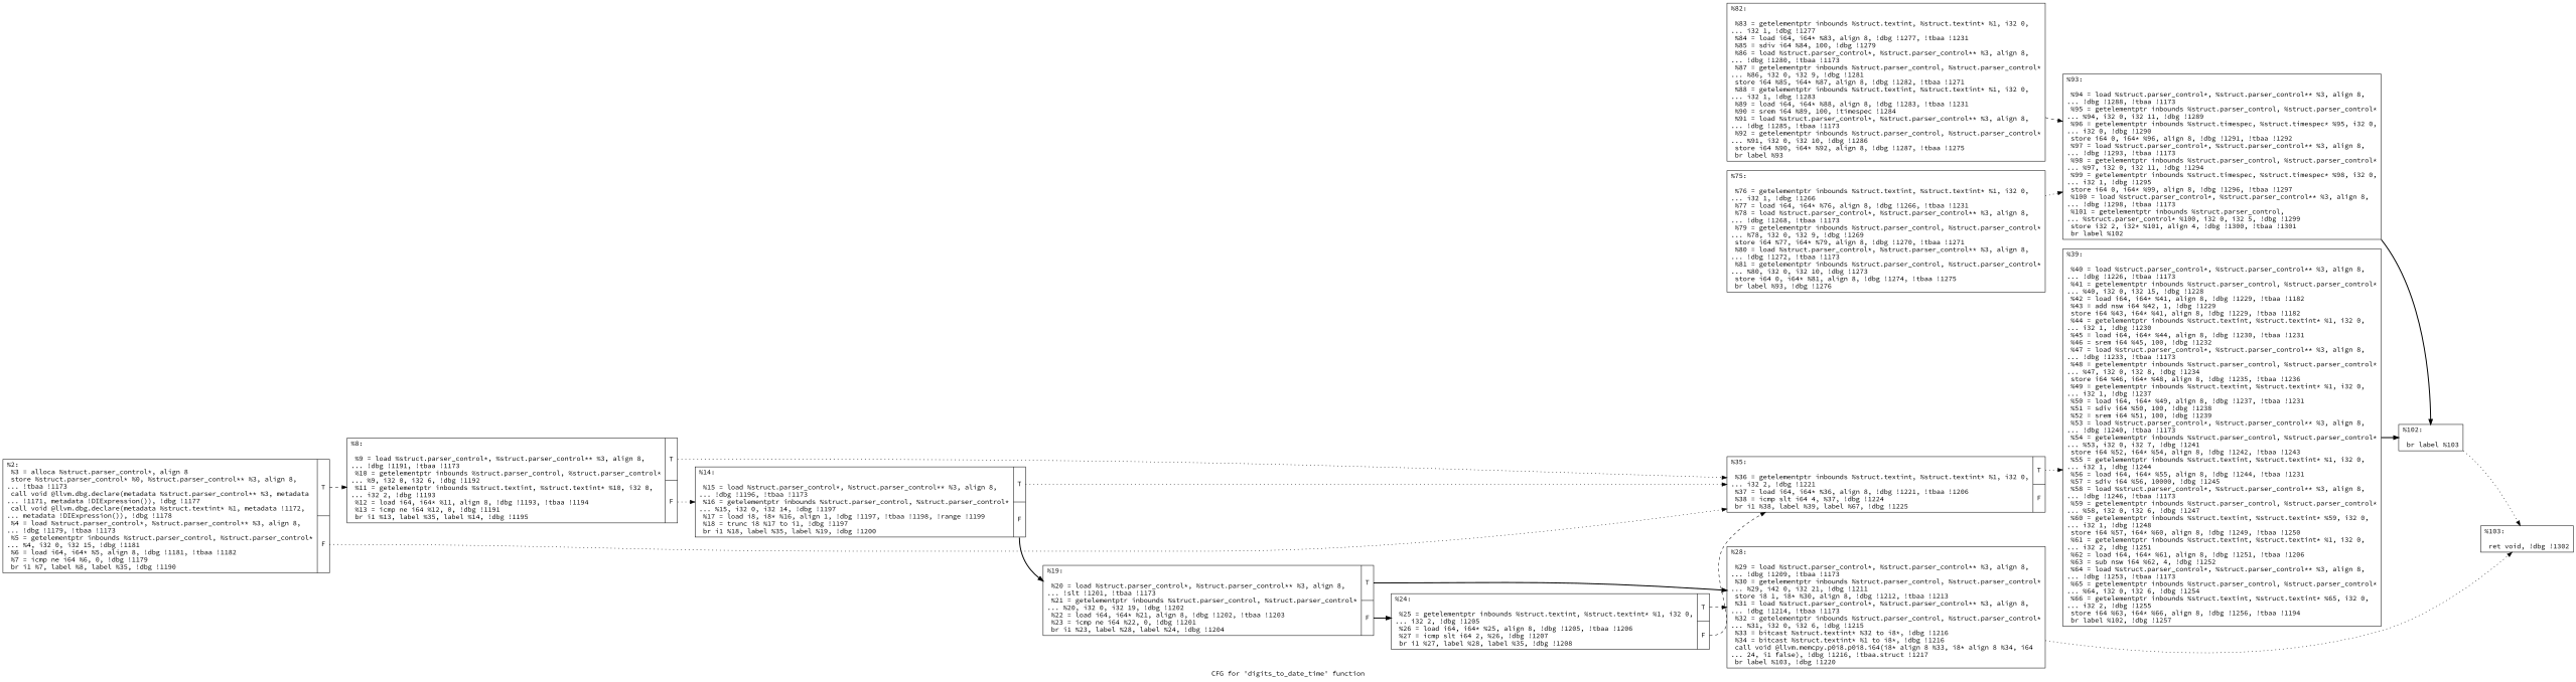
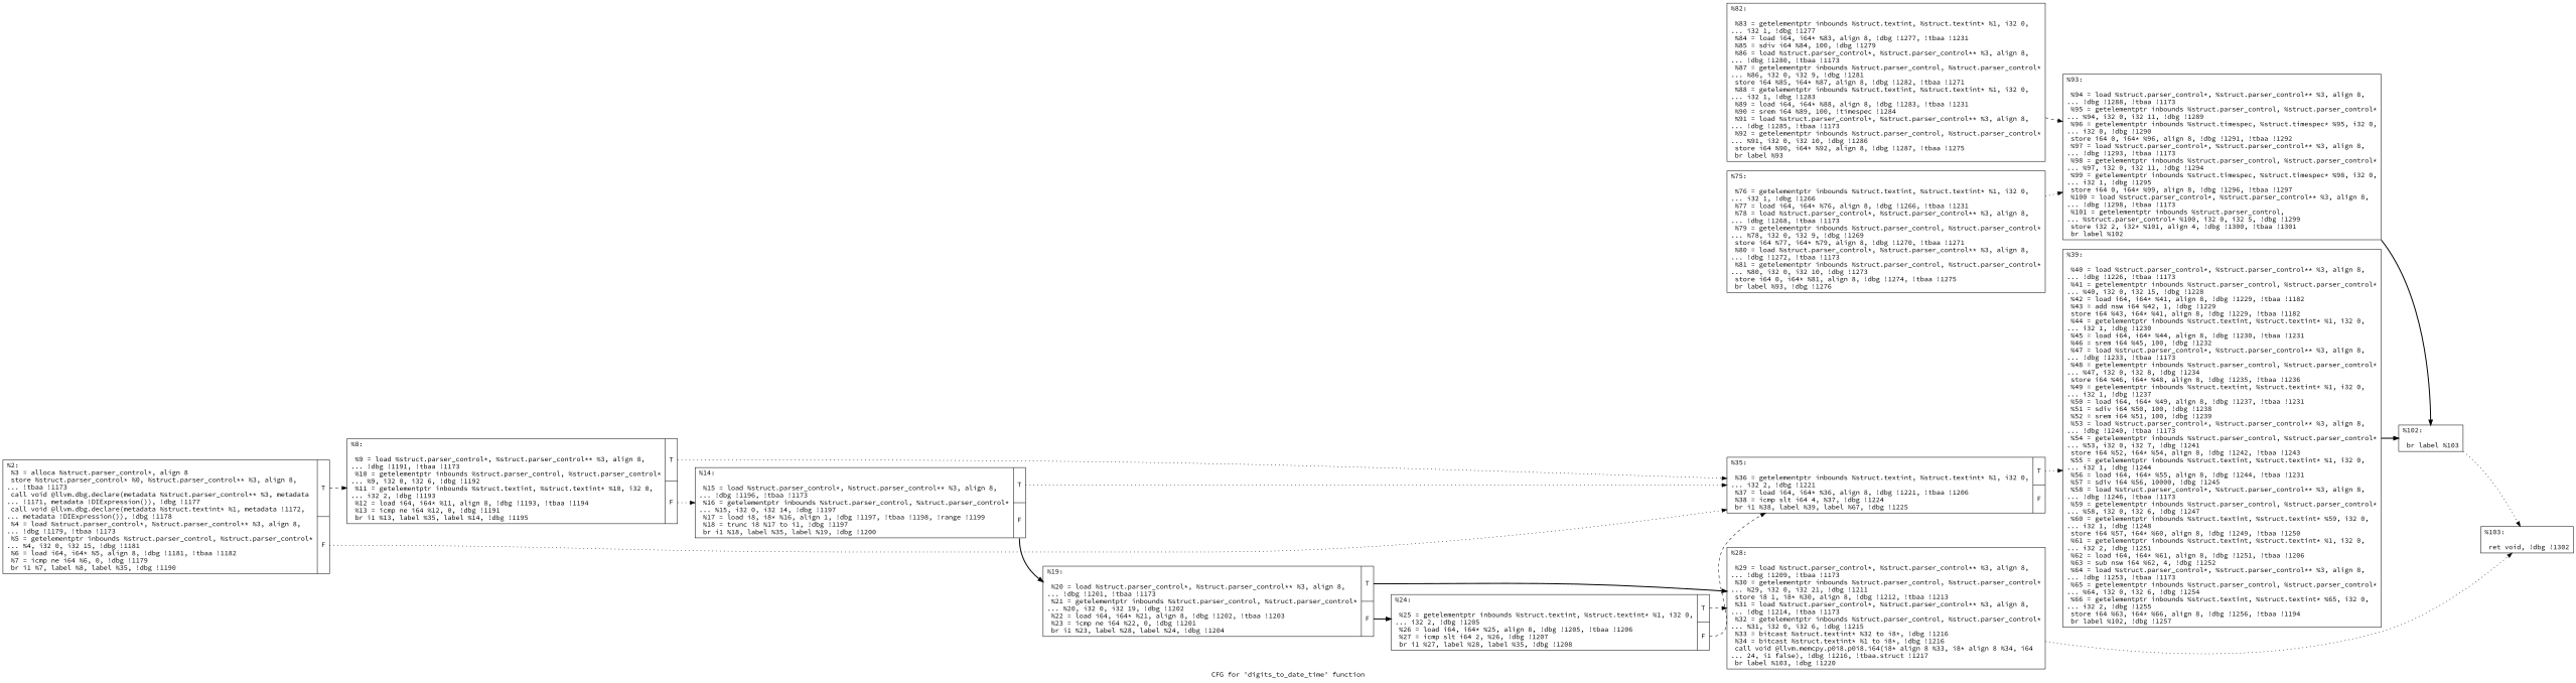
  digraph {
    fontname="Source Code Pro"
    label="CFG for 'digits_to_date_time' function"
    rankdir=LR
    node [fontname="Source Code Pro" shape=record]
    edge [fontname="Source Code Pro" style=dotted tailport=s0]
    n1 [label="{%2:\l  %3 = alloca %struct.parser_control*, align 8\l  store %struct.parser_control* %0, %struct.parser_control** %3, align 8,\l... !tbaa !1173\l  call void @llvm.dbg.declare(metadata %struct.parser_control** %3, metadata\l... !1171, metadata !DIExpression()), !dbg !1177\l  call void @llvm.dbg.declare(metadata %struct.textint* %1, metadata !1172,\l... metadata !DIExpression()), !dbg !1178\l  %4 = load %struct.parser_control*, %struct.parser_control** %3, align 8,\l... !dbg !1179, !tbaa !1173\l  %5 = getelementptr inbounds %struct.parser_control, %struct.parser_control*\l... %4, i32 0, i32 15, !dbg !1181\l  %6 = load i64, i64* %5, align 8, !dbg !1181, !tbaa !1182\l  %7 = icmp ne i64 %6, 0, !dbg !1179\l  br i1 %7, label %8, label %35, !dbg !1190\l|{<s0>T|<s1>F}}"]
    n2 [label="{%8:\l\l  %9 = load %struct.parser_control*, %struct.parser_control** %3, align 8,\l... !dbg !1191, !tbaa !1173\l  %10 = getelementptr inbounds %struct.parser_control, %struct.parser_control*\l... %9, i32 0, i32 6, !dbg !1192\l  %11 = getelementptr inbounds %struct.textint, %struct.textint* %10, i32 0,\l... i32 2, !dbg !1193\l  %12 = load i64, i64* %11, align 8, !dbg !1193, !tbaa !1194\l  %13 = icmp ne i64 %12, 0, !dbg !1191\l  br i1 %13, label %35, label %14, !dbg !1195\l|{<s0>T|<s1>F}}"]
    n3 [label="{%35:\l\l  %36 = getelementptr inbounds %struct.textint, %struct.textint* %1, i32 0,\l... i32 2, !dbg !1221\l  %37 = load i64, i64* %36, align 8, !dbg !1221, !tbaa !1206\l  %38 = icmp slt i64 4, %37, !dbg !1224\l  br i1 %38, label %39, label %67, !dbg !1225\l|{<s0>T|<s1>F}}"]
    n4 [label="{%14:\l\l  %15 = load %struct.parser_control*, %struct.parser_control** %3, align 8,\l... !dbg !1196, !tbaa !1173\l  %16 = getelementptr inbounds %struct.parser_control, %struct.parser_control*\l... %15, i32 0, i32 14, !dbg !1197\l  %17 = load i8, i8* %16, align 1, !dbg !1197, !tbaa !1198, !range !1199\l  %18 = trunc i8 %17 to i1, !dbg !1197\l  br i1 %18, label %35, label %19, !dbg !1200\l|{<s0>T|<s1>F}}"]
    n5 [label="{%39:\l\l  %40 = load %struct.parser_control*, %struct.parser_control** %3, align 8,\l... !dbg !1226, !tbaa !1173\l  %41 = getelementptr inbounds %struct.parser_control, %struct.parser_control*\l... %40, i32 0, i32 15, !dbg !1228\l  %42 = load i64, i64* %41, align 8, !dbg !1229, !tbaa !1182\l  %43 = add nsw i64 %42, 1, !dbg !1229\l  store i64 %43, i64* %41, align 8, !dbg !1229, !tbaa !1182\l  %44 = getelementptr inbounds %struct.textint, %struct.textint* %1, i32 0,\l... i32 1, !dbg !1230\l  %45 = load i64, i64* %44, align 8, !dbg !1230, !tbaa !1231\l  %46 = srem i64 %45, 100, !dbg !1232\l  %47 = load %struct.parser_control*, %struct.parser_control** %3, align 8,\l... !dbg !1233, !tbaa !1173\l  %48 = getelementptr inbounds %struct.parser_control, %struct.parser_control*\l... %47, i32 0, i32 8, !dbg !1234\l  store i64 %46, i64* %48, align 8, !dbg !1235, !tbaa !1236\l  %49 = getelementptr inbounds %struct.textint, %struct.textint* %1, i32 0,\l... i32 1, !dbg !1237\l  %50 = load i64, i64* %49, align 8, !dbg !1237, !tbaa !1231\l  %51 = sdiv i64 %50, 100, !dbg !1238\l  %52 = srem i64 %51, 100, !dbg !1239\l  %53 = load %struct.parser_control*, %struct.parser_control** %3, align 8,\l... !dbg !1240, !tbaa !1173\l  %54 = getelementptr inbounds %struct.parser_control, %struct.parser_control*\l... %53, i32 0, i32 7, !dbg !1241\l  store i64 %52, i64* %54, align 8, !dbg !1242, !tbaa !1243\l  %55 = getelementptr inbounds %struct.textint, %struct.textint* %1, i32 0,\l... i32 1, !dbg !1244\l  %56 = load i64, i64* %55, align 8, !dbg !1244, !tbaa !1231\l  %57 = sdiv i64 %56, 10000, !dbg !1245\l  %58 = load %struct.parser_control*, %struct.parser_control** %3, align 8,\l... !dbg !1246, !tbaa !1173\l  %59 = getelementptr inbounds %struct.parser_control, %struct.parser_control*\l... %58, i32 0, i32 6, !dbg !1247\l  %60 = getelementptr inbounds %struct.textint, %struct.textint* %59, i32 0,\l... i32 1, !dbg !1248\l  store i64 %57, i64* %60, align 8, !dbg !1249, !tbaa !1250\l  %61 = getelementptr inbounds %struct.textint, %struct.textint* %1, i32 0,\l... i32 2, !dbg !1251\l  %62 = load i64, i64* %61, align 8, !dbg !1251, !tbaa !1206\l  %63 = sub nsw i64 %62, 4, !dbg !1252\l  %64 = load %struct.parser_control*, %struct.parser_control** %3, align 8,\l... !dbg !1253, !tbaa !1173\l  %65 = getelementptr inbounds %struct.parser_control, %struct.parser_control*\l... %64, i32 0, i32 6, !dbg !1254\l  %66 = getelementptr inbounds %struct.textint, %struct.textint* %65, i32 0,\l... i32 2, !dbg !1255\l  store i64 %63, i64* %66, align 8, !dbg !1256, !tbaa !1194\l  br label %102, !dbg !1257\l}"]
-   n6 [label="{%19:\l\l  %20 = load %struct.parser_control*, %struct.parser_control** %3, align 8,\l... !slt !1201, !tbaa !1173\l  %21 = getelementptr inbounds %struct.parser_control, %struct.parser_control*\l... %20, i32 0, i32 19, !dbg !1202\l  %22 = load i64, i64* %21, align 8, !dbg !1202, !tbaa !1203\l  %23 = icmp ne i64 %22, 0, !dbg !1201\l  br i1 %23, label %28, label %24, !dbg !1204\l|{<s0>T|<s1>F}}"]
+   n6 [label="{%19:\l\l  %20 = load %struct.parser_control*, %struct.parser_control** %3, align 8,\l... !dbg !1201, !tbaa !1173\l  %21 = getelementptr inbounds %struct.parser_control, %struct.parser_control*\l... %20, i32 0, i32 19, !dbg !1202\l  %22 = load i64, i64* %21, align 8, !dbg !1202, !tbaa !1203\l  %23 = icmp ne i64 %22, 0, !dbg !1201\l  br i1 %23, label %28, label %24, !dbg !1204\l|{<s0>T|<s1>F}}"]
    n7 [label="{%102:\l\l  br label %103\l}"]
-   n8 [label="{%28:\l\l  %29 = load %struct.parser_control*, %struct.parser_control** %3, align 8,\l... !dbg !1209, !tbaa !1173\l  %30 = getelementptr inbounds %struct.parser_control, %struct.parser_control*\l... %29, i42 0, i32 21, !dbg !1211\l  store i8 1, i8* %30, align 8, !dbg !1212, !tbaa !1213\l  %31 = load %struct.parser_control*, %struct.parser_control** %3, align 8,\l... !dbg !1214, !tbaa !1173\l  %32 = getelementptr inbounds %struct.parser_control, %struct.parser_control*\l... %31, i32 0, i32 6, !dbg !1215\l  %33 = bitcast %struct.textint* %32 to i8*, !dbg !1216\l  %34 = bitcast %struct.textint* %1 to i8*, !dbg !1216\l  call void @llvm.memcpy.p0i8.p0i8.i64(i8* align 8 %33, i8* align 8 %34, i64\l... 24, i1 false), !dbg !1216, !tbaa.struct !1217\l  br label %103, !dbg !1220\l}"]
+   n8 [label="{%28:\l\l  %29 = load %struct.parser_control*, %struct.parser_control** %3, align 8,\l... !dbg !1209, !tbaa !1173\l  %30 = getelementptr inbounds %struct.parser_control, %struct.parser_control*\l... %29, i32 0, i32 21, !dbg !1211\l  store i8 1, i8* %30, align 8, !dbg !1212, !tbaa !1213\l  %31 = load %struct.parser_control*, %struct.parser_control** %3, align 8,\l... !dbg !1214, !tbaa !1173\l  %32 = getelementptr inbounds %struct.parser_control, %struct.parser_control*\l... %31, i32 0, i32 6, !dbg !1215\l  %33 = bitcast %struct.textint* %32 to i8*, !dbg !1216\l  %34 = bitcast %struct.textint* %1 to i8*, !dbg !1216\l  call void @llvm.memcpy.p0i8.p0i8.i64(i8* align 8 %33, i8* align 8 %34, i64\l... 24, i1 false), !dbg !1216, !tbaa.struct !1217\l  br label %103, !dbg !1220\l}"]
    n9 [label="{%24:\l\l  %25 = getelementptr inbounds %struct.textint, %struct.textint* %1, i32 0,\l... i32 2, !dbg !1205\l  %26 = load i64, i64* %25, align 8, !dbg !1205, !tbaa !1206\l  %27 = icmp slt i64 2, %26, !dbg !1207\l  br i1 %27, label %28, label %35, !dbg !1208\l|{<s0>T|<s1>F}}"]
    n10 [label="{%103:\l\l  ret void, !dbg !1302\l}"]
    n11 [label="{%75:\l\l  %76 = getelementptr inbounds %struct.textint, %struct.textint* %1, i32 0,\l... i32 1, !dbg !1266\l  %77 = load i64, i64* %76, align 8, !dbg !1266, !tbaa !1231\l  %78 = load %struct.parser_control*, %struct.parser_control** %3, align 8,\l... !dbg !1268, !tbaa !1173\l  %79 = getelementptr inbounds %struct.parser_control, %struct.parser_control*\l... %78, i32 0, i32 9, !dbg !1269\l  store i64 %77, i64* %79, align 8, !dbg !1270, !tbaa !1271\l  %80 = load %struct.parser_control*, %struct.parser_control** %3, align 8,\l... !dbg !1272, !tbaa !1173\l  %81 = getelementptr inbounds %struct.parser_control, %struct.parser_control*\l... %80, i32 0, i32 10, !dbg !1273\l  store i64 0, i64* %81, align 8, !dbg !1274, !tbaa !1275\l  br label %93, !dbg !1276\l}"]
    n12 [label="{%93:\l\l  %94 = load %struct.parser_control*, %struct.parser_control** %3, align 8,\l... !dbg !1288, !tbaa !1173\l  %95 = getelementptr inbounds %struct.parser_control, %struct.parser_control*\l... %94, i32 0, i32 11, !dbg !1289\l  %96 = getelementptr inbounds %struct.timespec, %struct.timespec* %95, i32 0,\l... i32 0, !dbg !1290\l  store i64 0, i64* %96, align 8, !dbg !1291, !tbaa !1292\l  %97 = load %struct.parser_control*, %struct.parser_control** %3, align 8,\l... !dbg !1293, !tbaa !1173\l  %98 = getelementptr inbounds %struct.parser_control, %struct.parser_control*\l... %97, i32 0, i32 11, !dbg !1294\l  %99 = getelementptr inbounds %struct.timespec, %struct.timespec* %98, i32 0,\l... i32 1, !dbg !1295\l  store i64 0, i64* %99, align 8, !dbg !1296, !tbaa !1297\l  %100 = load %struct.parser_control*, %struct.parser_control** %3, align 8,\l... !dbg !1298, !tbaa !1173\l  %101 = getelementptr inbounds %struct.parser_control,\l... %struct.parser_control* %100, i32 0, i32 5, !dbg !1299\l  store i32 2, i32* %101, align 4, !dbg !1300, !tbaa !1301\l  br label %102\l}"]
    n13 [label="{%82:\l\l  %83 = getelementptr inbounds %struct.textint, %struct.textint* %1, i32 0,\l... i32 1, !dbg !1277\l  %84 = load i64, i64* %83, align 8, !dbg !1277, !tbaa !1231\l  %85 = sdiv i64 %84, 100, !dbg !1279\l  %86 = load %struct.parser_control*, %struct.parser_control** %3, align 8,\l... !dbg !1280, !tbaa !1173\l  %87 = getelementptr inbounds %struct.parser_control, %struct.parser_control*\l... %86, i32 0, i32 9, !dbg !1281\l  store i64 %85, i64* %87, align 8, !dbg !1282, !tbaa !1271\l  %88 = getelementptr inbounds %struct.textint, %struct.textint* %1, i32 0,\l... i32 1, !dbg !1283\l  %89 = load i64, i64* %88, align 8, !dbg !1283, !tbaa !1231\l  %90 = srem i64 %89, 100, !timespec !1284\l  %91 = load %struct.parser_control*, %struct.parser_control** %3, align 8,\l... !dbg !1285, !tbaa !1173\l  %92 = getelementptr inbounds %struct.parser_control, %struct.parser_control*\l... %91, i32 0, i32 10, !dbg !1286\l  store i64 %90, i64* %92, align 8, !dbg !1287, !tbaa !1275\l  br label %93\l}"]
    n1 -> n2 [style=dashed]
    n1 -> n3 [tailport=s1]
    n2 -> n3
    n2 -> n4 [tailport=s1]
    n3 -> n5
    n4 -> n3
    n4 -> n6 [style=bold tailport=s1]
    n5 -> n7 [style=bold]
    n6 -> n8 [style=bold]
    n6 -> n9 [style=bold tailport=s1]
    n7 -> n10
    n8 -> n10
    n9 -> n3 [style=dashed tailport=s1]
    n9 -> n8 [style=dashed]
    n11 -> n12
    n12 -> n7 [style=bold]
    n13 -> n12 [style=dashed]
  }
